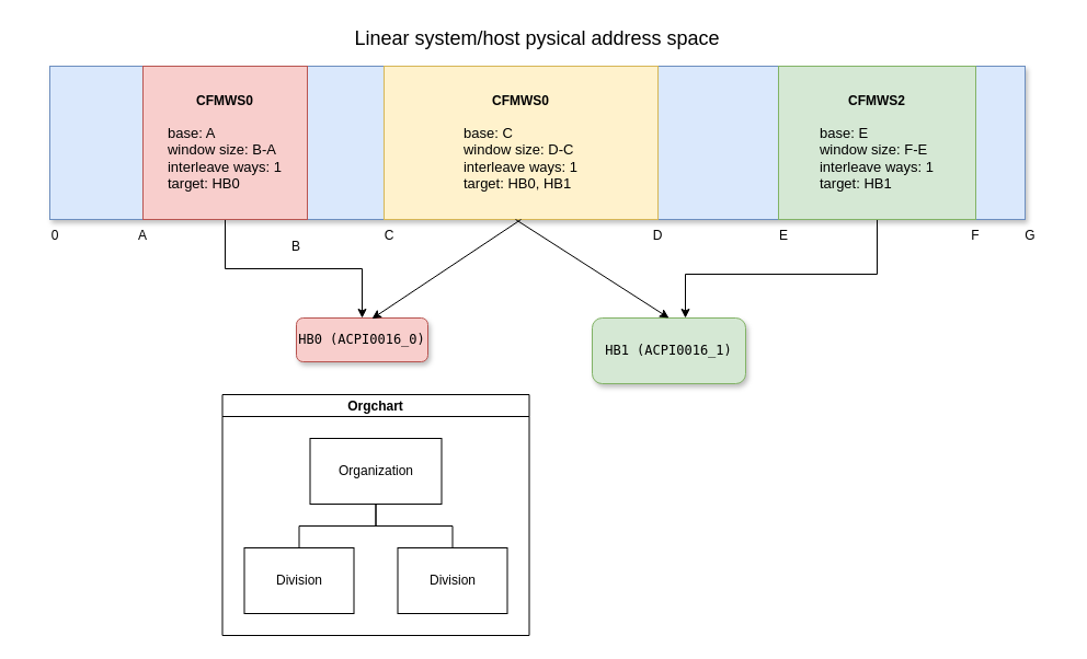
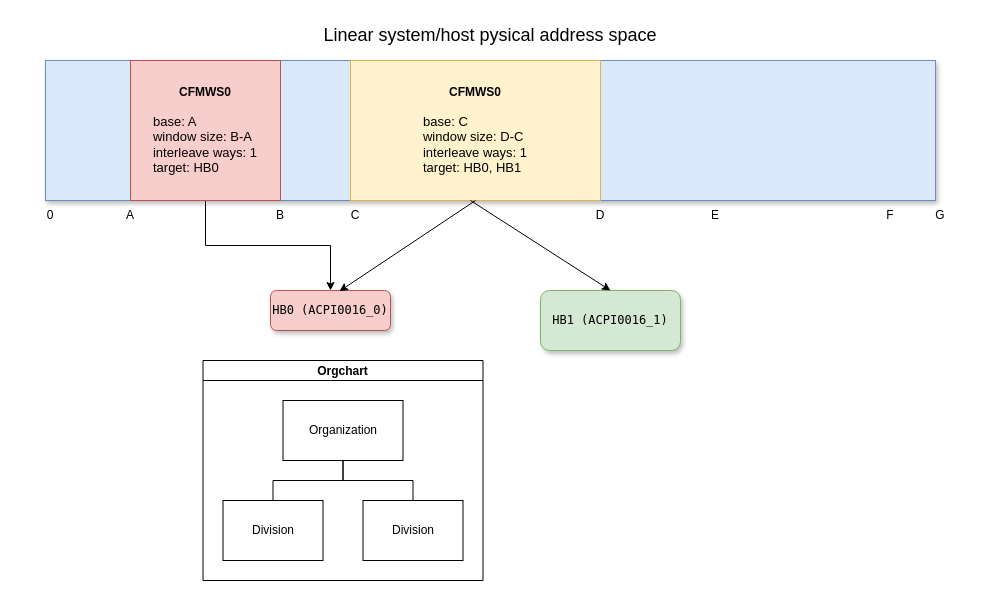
  <mxCell id="0" />
  <mxCell id="1" parent="0" />
  <mxCell id="2" value="" style="whiteSpace=wrap;html=1;rounded=0;shadow=1;labelBackgroundColor=none;strokeWidth=1;fontFamily=Verdana;fontSize=12;align=center;fillColor=#dae8fc;strokeColor=#6c8ebf;" parent="1" vertex="1"><mxGeometry x="45" y="60" width="890" height="140" as="geometry" /></mxCell>
  <mxCell id="3" style="edgeStyle=orthogonalEdgeStyle;rounded=0;orthogonalLoop=1;jettySize=auto;html=1;exitX=0.5;exitY=1;exitDx=0;exitDy=0;entryX=0.5;entryY=0;entryDx=0;entryDy=0;" edge="1" parent="1" source="4" target="6"><mxGeometry relative="1" as="geometry" /></mxCell>
  <mxCell id="4" value="&lt;b&gt;CFMWS0&lt;br&gt;&lt;/b&gt;&lt;br&gt;&lt;div style=&quot;text-align: left; font-size: 13px;&quot;&gt;&lt;span style=&quot;background-color: initial;&quot;&gt;&lt;font style=&quot;font-size: 13px;&quot;&gt;base: A&lt;/font&gt;&lt;/span&gt;&lt;/div&gt;&lt;div style=&quot;text-align: left; font-size: 13px;&quot;&gt;&lt;span style=&quot;background-color: initial;&quot;&gt;&lt;font style=&quot;font-size: 13px;&quot;&gt;window size: B-A&lt;/font&gt;&lt;/span&gt;&lt;/div&gt;&lt;div style=&quot;text-align: left; font-size: 13px;&quot;&gt;interleave ways: 1&lt;/div&gt;&lt;div style=&quot;text-align: left; font-size: 13px;&quot;&gt;&lt;span style=&quot;background-color: initial;&quot;&gt;target: HB0&lt;/span&gt;&lt;br&gt;&lt;/div&gt;" style="rounded=0;whiteSpace=wrap;html=1;fillColor=#f8cecc;strokeColor=#b85450;" vertex="1" parent="1"><mxGeometry x="130" y="60" width="150" height="140" as="geometry" /></mxCell>
  <mxCell id="5" value="&lt;font style=&quot;font-size: 18px;&quot;&gt;Linear system/host pysical address space&lt;/font&gt;" style="text;html=1;strokeColor=none;fillColor=none;align=center;verticalAlign=middle;whiteSpace=wrap;rounded=0;" vertex="1" parent="1"><mxGeometry x="270" y="20" width="440" height="30" as="geometry" /></mxCell>
  <mxCell id="6" value="&lt;pre&gt;HB0 (ACPI0016_0)&lt;/pre&gt;" style="rounded=1;whiteSpace=wrap;html=1;fillColor=#f8cecc;strokeColor=#b85450;glass=0;shadow=1;" vertex="1" parent="1"><mxGeometry x="270" y="290" width="120" height="40" as="geometry" /></mxCell>
  <mxCell id="7" value="&lt;pre&gt;HB1 (ACPI0016_1)&lt;/pre&gt;" style="rounded=1;whiteSpace=wrap;html=1;fillColor=#d5e8d4;strokeColor=#82b366;shadow=1;" vertex="1" parent="1"><mxGeometry x="540" y="290" width="140" height="60" as="geometry" /></mxCell>
  <mxCell id="8" value="0" style="text;strokeColor=none;align=center;fillColor=none;html=1;verticalAlign=middle;whiteSpace=wrap;rounded=0;" vertex="1" parent="1"><mxGeometry x="20" y="200" width="60" height="30" as="geometry" /></mxCell>
  <mxCell id="9" value="A" style="text;strokeColor=none;align=center;fillColor=none;html=1;verticalAlign=middle;whiteSpace=wrap;rounded=0;" vertex="1" parent="1"><mxGeometry x="100" y="200" width="60" height="30" as="geometry" /></mxCell>
- <mxCell id="10" value="B" style="text;strokeColor=none;align=center;fillColor=none;html=1;verticalAlign=middle;whiteSpace=wrap;rounded=0;" vertex="1" parent="1"><mxGeometry x="240" y="210" width="60" height="30" as="geometry" /></mxCell>
+ <mxCell id="10" value="B" style="text;strokeColor=none;align=center;fillColor=none;html=1;verticalAlign=middle;whiteSpace=wrap;rounded=0;" vertex="1" parent="1"><mxGeometry x="250" y="200" width="60" height="30" as="geometry" /></mxCell>
  <mxCell id="11" value="C" style="text;strokeColor=none;align=center;fillColor=none;html=1;verticalAlign=middle;whiteSpace=wrap;rounded=0;" vertex="1" parent="1"><mxGeometry x="325" y="200" width="60" height="30" as="geometry" /></mxCell>
  <mxCell id="12" value="D" style="text;strokeColor=none;align=center;fillColor=none;html=1;verticalAlign=middle;whiteSpace=wrap;rounded=0;" vertex="1" parent="1"><mxGeometry x="570" y="200" width="60" height="30" as="geometry" /></mxCell>
  <mxCell id="13" value="E" style="text;strokeColor=none;align=center;fillColor=none;html=1;verticalAlign=middle;whiteSpace=wrap;rounded=0;" vertex="1" parent="1"><mxGeometry x="685" y="200" width="60" height="30" as="geometry" /></mxCell>
  <mxCell id="14" value="F" style="text;strokeColor=none;align=center;fillColor=none;html=1;verticalAlign=middle;whiteSpace=wrap;rounded=0;" vertex="1" parent="1"><mxGeometry x="860" y="200" width="60" height="30" as="geometry" /></mxCell>
  <mxCell id="15" value="G" style="text;strokeColor=none;align=center;fillColor=none;html=1;verticalAlign=middle;whiteSpace=wrap;rounded=0;" vertex="1" parent="1"><mxGeometry x="910" y="200" width="60" height="30" as="geometry" /></mxCell>
- <mxCell id="16" style="edgeStyle=orthogonalEdgeStyle;rounded=0;orthogonalLoop=1;jettySize=auto;html=1;" edge="1" parent="1" source="17" target="7"><mxGeometry relative="1" as="geometry"><Array as="points"><mxPoint x="800" y="250" /><mxPoint x="625" y="250" /></Array></mxGeometry></mxCell>
- <mxCell id="17" value="&lt;b&gt;CFMWS2&lt;br&gt;&lt;/b&gt;&lt;br&gt;&lt;div style=&quot;text-align: left; font-size: 13px;&quot;&gt;&lt;span style=&quot;background-color: initial;&quot;&gt;&lt;font style=&quot;font-size: 13px;&quot;&gt;base: E&lt;/font&gt;&lt;/span&gt;&lt;/div&gt;&lt;div style=&quot;text-align: left; font-size: 13px;&quot;&gt;&lt;span style=&quot;background-color: initial;&quot;&gt;&lt;font style=&quot;font-size: 13px;&quot;&gt;window size: F-E&lt;/font&gt;&lt;/span&gt;&lt;/div&gt;&lt;div style=&quot;text-align: left; font-size: 13px;&quot;&gt;&lt;span style=&quot;background-color: initial;&quot;&gt;&lt;font style=&quot;font-size: 13px;&quot;&gt;interleave ways: 1&lt;/font&gt;&lt;/span&gt;&lt;/div&gt;&lt;div style=&quot;text-align: left; font-size: 13px;&quot;&gt;&lt;span style=&quot;background-color: initial;&quot;&gt;target: HB1&lt;/span&gt;&lt;br&gt;&lt;/div&gt;" style="rounded=0;whiteSpace=wrap;html=1;fillColor=#d5e8d4;strokeColor=#82b366;" vertex="1" parent="1"><mxGeometry x="710" y="60" width="180" height="140" as="geometry" /></mxCell>
  <mxCell id="18" value="&lt;b&gt;CFMWS0&lt;br&gt;&lt;/b&gt;&lt;br&gt;&lt;div style=&quot;text-align: left; font-size: 13px;&quot;&gt;&lt;span style=&quot;background-color: initial;&quot;&gt;&lt;font style=&quot;font-size: 13px;&quot;&gt;base: C&lt;/font&gt;&lt;/span&gt;&lt;/div&gt;&lt;div style=&quot;text-align: left; font-size: 13px;&quot;&gt;&lt;span style=&quot;background-color: initial;&quot;&gt;&lt;font style=&quot;font-size: 13px;&quot;&gt;window size: D-C&lt;/font&gt;&lt;/span&gt;&lt;/div&gt;&lt;div style=&quot;text-align: left; font-size: 13px;&quot;&gt;&lt;span style=&quot;background-color: initial;&quot;&gt;&lt;font style=&quot;font-size: 13px;&quot;&gt;interleave ways: 1&lt;/font&gt;&lt;/span&gt;&lt;/div&gt;&lt;div style=&quot;text-align: left; font-size: 13px;&quot;&gt;&lt;span style=&quot;background-color: initial;&quot;&gt;target: HB0, HB1&lt;/span&gt;&lt;br&gt;&lt;/div&gt;" style="rounded=0;whiteSpace=wrap;html=1;fillColor=#fff2cc;strokeColor=#d6b656;" vertex="1" parent="1"><mxGeometry x="350" y="60" width="250" height="140" as="geometry" /></mxCell>
  <mxCell id="19" value="" style="endArrow=classic;html=1;rounded=0;exitX=0.5;exitY=1;exitDx=0;exitDy=0;entryX=0.575;entryY=0.017;entryDx=0;entryDy=0;entryPerimeter=0;" edge="1" parent="1" source="18" target="6"><mxGeometry width="50" height="50" relative="1" as="geometry"><mxPoint x="430" y="310" as="sourcePoint" /><mxPoint x="360" y="300" as="targetPoint" /></mxGeometry></mxCell>
  <mxCell id="20" value="" style="endArrow=classic;html=1;rounded=0;entryX=0.5;entryY=0;entryDx=0;entryDy=0;" edge="1" parent="1" target="7"><mxGeometry width="50" height="50" relative="1" as="geometry"><mxPoint x="470" y="200" as="sourcePoint" /><mxPoint x="610" y="280" as="targetPoint" /></mxGeometry></mxCell>
  <mxCell id="21" value="Orgchart" style="swimlane;startSize=20;horizontal=1;containerType=tree;newEdgeStyle={&quot;edgeStyle&quot;:&quot;elbowEdgeStyle&quot;,&quot;startArrow&quot;:&quot;none&quot;,&quot;endArrow&quot;:&quot;none&quot;};" vertex="1" parent="1"><mxGeometry x="202.5" y="360" width="280" height="220" as="geometry"><mxRectangle x="262.5" y="360" width="90" height="30" as="alternateBounds" /></mxGeometry></mxCell>
  <mxCell id="22" value="" style="edgeStyle=elbowEdgeStyle;elbow=vertical;sourcePerimeterSpacing=0;targetPerimeterSpacing=0;startArrow=none;endArrow=none;rounded=0;curved=0;" edge="1" parent="21" source="24" target="25"><mxGeometry relative="1" as="geometry" /></mxCell>
  <mxCell id="23" value="" style="edgeStyle=elbowEdgeStyle;elbow=vertical;sourcePerimeterSpacing=0;targetPerimeterSpacing=0;startArrow=none;endArrow=none;rounded=0;curved=0;" edge="1" parent="21" source="24" target="26"><mxGeometry relative="1" as="geometry" /></mxCell>
  <mxCell id="24" value="Organization" style="whiteSpace=wrap;html=1;align=center;treeFolding=1;treeMoving=1;newEdgeStyle={&quot;edgeStyle&quot;:&quot;elbowEdgeStyle&quot;,&quot;startArrow&quot;:&quot;none&quot;,&quot;endArrow&quot;:&quot;none&quot;};" vertex="1" parent="21"><mxGeometry x="80" y="40" width="120" height="60" as="geometry" /></mxCell>
  <mxCell id="25" value="Division" style="whiteSpace=wrap;html=1;align=center;verticalAlign=middle;treeFolding=1;treeMoving=1;newEdgeStyle={&quot;edgeStyle&quot;:&quot;elbowEdgeStyle&quot;,&quot;startArrow&quot;:&quot;none&quot;,&quot;endArrow&quot;:&quot;none&quot;};" vertex="1" parent="21"><mxGeometry x="20" y="140" width="100" height="60" as="geometry" /></mxCell>
  <mxCell id="26" value="Division" style="whiteSpace=wrap;html=1;align=center;verticalAlign=middle;treeFolding=1;treeMoving=1;newEdgeStyle={&quot;edgeStyle&quot;:&quot;elbowEdgeStyle&quot;,&quot;startArrow&quot;:&quot;none&quot;,&quot;endArrow&quot;:&quot;none&quot;};" vertex="1" parent="21"><mxGeometry x="160" y="140" width="100" height="60" as="geometry" /></mxCell>
